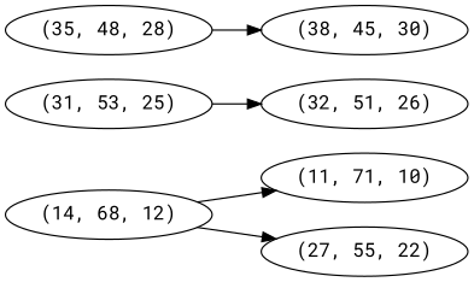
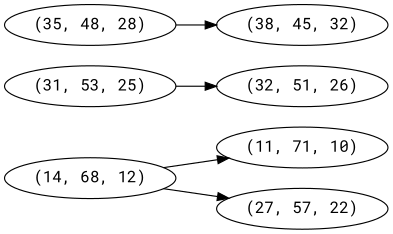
  digraph {
    fontname="Roboto Mono"
    rankdir=LR
    node [fontname="Roboto Mono"]
    edge [fontname="Roboto Mono"]
    "(14, 68, 12)"
    "(11, 71, 10)"
-   "(27, 57, 22)" [label="(27, 55, 22)"]
+   "(27, 57, 22)"
    "(31, 53, 25)"
    "(32, 51, 26)"
    "(35, 48, 28)"
-   "(38, 45, 30)"
+   "(38, 45, 30)" [label="(38, 45, 32)"]
    "(14, 68, 12)" -> "(11, 71, 10)"
    "(14, 68, 12)" -> "(27, 57, 22)"
    "(31, 53, 25)" -> "(32, 51, 26)"
    "(35, 48, 28)" -> "(38, 45, 30)"
  }
